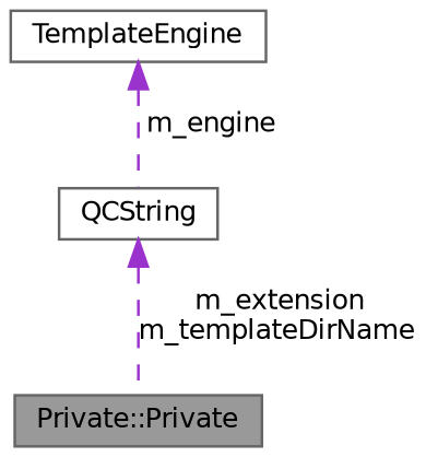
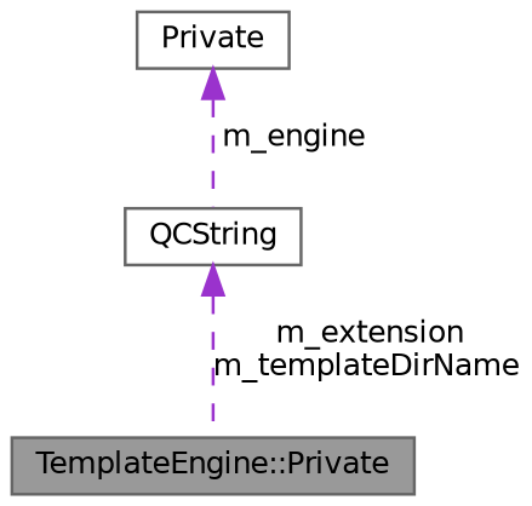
  digraph {
    node [color=gray40 fillcolor=white fontname=Helvetica fontsize=10 shape=box style=filled]
    edge [color=darkorchid3 dir=back fontname=Helvetica fontsize=10 labelfontname=Helvetica labelfontsize=10 style=dashed]
-   n1 [fillcolor=grey60 fontcolor=black height=0.2 label="Private::Private" width=0.4]
-   n2 [height=0.2 label=TemplateEngine width=0.4]
+   n1 [fillcolor=grey60 fontcolor=black height=0.2 label="TemplateEngine::Private" width=0.4]
+   n2 [height=0.2 label=Private width=0.4]
    n3 [height=0.2 label=QCString width=0.4]
    n2 -> n3 [label=" m_engine"]
    n3 -> n1 [label=" m_extension\nm_templateDirName"]
  }
